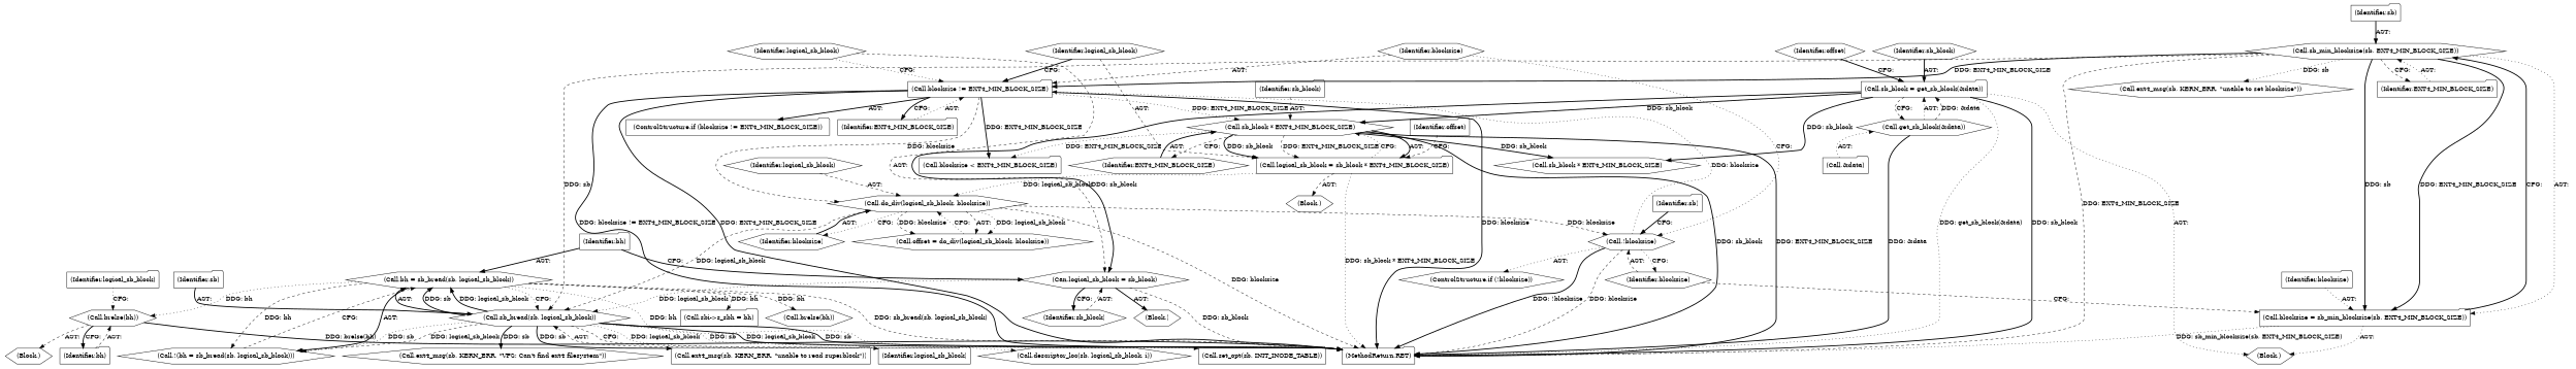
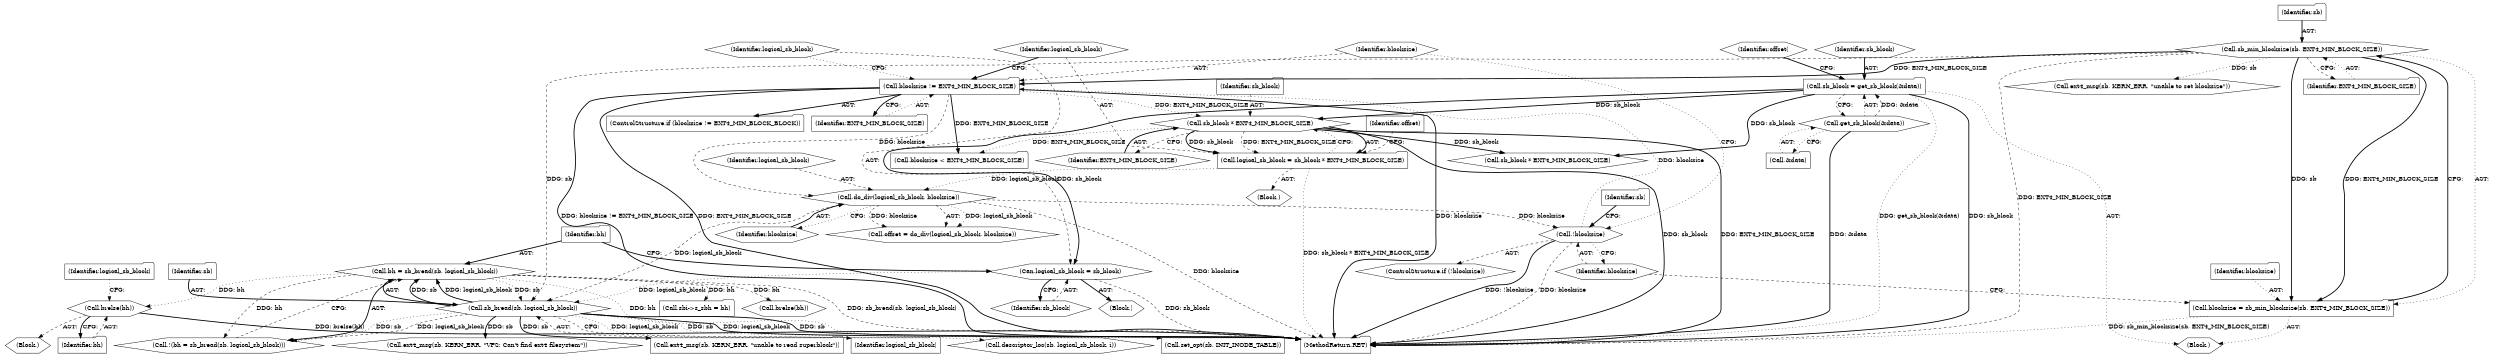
  digraph {
    node [shape=hexagon]
    edge [style=bold]
    n1 [label="(Call,brelse(bh))"]
    n2 [label="(Block,)"]
    n3 [label="(Identifier,bh)" shape=folder]
    n4 [label="(MethodReturn,RET)" shape=folder]
    n5 [label="(Call,bh = sb_bread(sb, logical_sb_block))"]
    n6 [label="(Call,sb_bread(sb, logical_sb_block))"]
    n7 [label="(Call,sbi->s_sbh = bh)" shape=folder]
    n8 [label="(Call,!(bh = sb_bread(sb, logical_sb_block)))"]
    n9 [label="(Call,brelse(bh))"]
    n10 [label="(Call,ext4_msg(sb, KERN_ERR, \"VFS: Can't find ext4 filesystem\"))"]
    n11 [label="(Call,ext4_msg(sb, KERN_ERR, \"unable to read superblock\"))" shape=folder]
    n12 [label="(Identifier,logical_sb_block)" shape=folder]
    n13 [label="(Call,descriptor_loc(sb, logical_sb_block, i))"]
    n14 [label="(Call,set_opt(sb, INIT_INODE_TABLE))" shape=folder]
    n15 [label="(Call,sb_min_blocksize(sb, EXT4_MIN_BLOCK_SIZE))"]
    n16 [label="(Call,blocksize != EXT4_MIN_BLOCK_SIZE)" shape=folder]
    n17 [label="(Call,blocksize = sb_min_blocksize(sb, EXT4_MIN_BLOCK_SIZE))" shape=folder]
    n18 [label="(Identifier,EXT4_MIN_BLOCK_SIZE)" shape=folder]
    n19 [label="(Call,ext4_msg(sb, KERN_ERR, \"unable to set blocksize\"))"]
    n20 [label="(Call,sb_block * EXT4_MIN_BLOCK_SIZE)"]
    n21 [label="(Call,do_div(logical_sb_block, blocksize))"]
    n22 [label="(Call,blocksize < EXT4_MIN_BLOCK_SIZE)" shape=folder]
-   n23 [label="(ControlStructure,if (blocksize != EXT4_MIN_BLOCK_SIZE))" shape=folder]
+   n23 [label="(ControlStructure,if (blocksize != EXT4_MIN_BLOCK_BLOCK))" shape=folder]
    n24 [label="(Identifier,EXT4_MIN_BLOCK_SIZE)" shape=folder]
    n25 [label="(Block,)"]
    n26 [label="(Can,logical_sb_block = sb_block)"]
    n27 [label="(Block,)"]
    n28 [label="(Identifier,sb_block)"]
    n29 [label="(Call,sb_block = get_sb_block(&data))" shape=folder]
    n30 [label="(Call,get_sb_block(&data))"]
    n31 [label="(Call,sb_block * EXT4_MIN_BLOCK_SIZE)"]
    n32 [label="(Call,&data)" shape=folder]
    n33 [label="(Call,logical_sb_block = sb_block * EXT4_MIN_BLOCK_SIZE)" shape=folder]
    n34 [label="(Identifier,EXT4_MIN_BLOCK_SIZE)"]
    n35 [label="(Call,offset = do_div(logical_sb_block, blocksize))"]
    n36 [label="(Identifier,blocksize)"]
    n37 [label="(Call,!blocksize)"]
    n38 [label="(Block,)"]
    n39 [label="(Identifier,blocksize)"]
    n40 [label="(ControlStructure,if (!blocksize))"]
    n41 [label="(Identifier,sb)" shape=folder]
    n42 [label="(Identifier,offset)" shape=folder]
    n43 [label="(Identifier,logical_sb_block)"]
    n44 [label="(Identifier,sb)" shape=folder]
    n45 [label="(Identifier,blocksize)" shape=folder]
    n46 [label="(Identifier,blocksize)"]
    n47 [label="(Identifier,logical_sb_block)" shape=folder]
    n48 [label="(Identifier,logical_sb_block)"]
    n49 [label="(Identifier,sb_block)" shape=folder]
    n50 [label="(Identifier,sb_block)"]
    n51 [label="(Identifier,sb)" shape=folder]
    n52 [label="(Identifier,logical_sb_block)"]
    n53 [label="(Identifier,bh)" shape=folder]
    n54 [label="(Identifier,offset)"]
    n1 -> n2 [label="AST: " style=dashed]
    n1 -> n3 [label="CFG: "]
    n1 -> n4 [label="DDG: brelse(bh)"]
    n3 -> n1 [label="AST: " style=dashed]
    n5 -> n1 [label="DDG: bh" style=dotted]
    n5 -> n4 [label="DDG: bh" style=dotted]
    n5 -> n4 [label="DDG: sb_bread(sb, logical_sb_block)" style=dashed]
-   n5 -> n6 [label="CFG: " style=dotted]
+   n5 -> n6 [label="DDG: sb" style=dotted]
    n5 -> n7 [label="DDG: bh" style=dashed]
    n5 -> n8 [label="AST: "]
    n5 -> n8 [label="DDG: bh" style=dashed]
    n5 -> n9 [label="DDG: bh" style=dashed]
    n6 -> n4 [label="DDG: logical_sb_block"]
    n6 -> n4 [label="DDG: sb"]
    n6 -> n5 [label="AST: "]
    n6 -> n5 [label="DDG: sb"]
    n6 -> n5 [label="DDG: logical_sb_block"]
    n6 -> n8 [label="DDG: sb" style=dotted]
    n6 -> n8 [label="DDG: logical_sb_block" style=dashed]
    n6 -> n10 [label="DDG: sb"]
    n6 -> n11 [label="DDG: sb"]
    n6 -> n12 [label="CFG: " style=dashed]
    n6 -> n13 [label="DDG: logical_sb_block" style=dotted]
    n6 -> n14 [label="DDG: sb" style=dotted]
    n8 -> n5 [label="CFG: " style=dashed]
    n12 -> n6 [label="AST: " style=dashed]
    n15 -> n4 [label="DDG: EXT4_MIN_BLOCK_SIZE" style=dashed]
    n15 -> n6 [label="DDG: sb" style=dashed]
    n15 -> n16 [label="DDG: EXT4_MIN_BLOCK_SIZE"]
    n15 -> n17 [label="AST: " style=dotted]
    n15 -> n17 [label="DDG: sb"]
    n15 -> n17 [label="DDG: EXT4_MIN_BLOCK_SIZE"]
    n15 -> n18 [label="CFG: " style=dashed]
    n15 -> n19 [label="DDG: sb" style=dotted]
    n16 -> n4 [label="DDG: blocksize"]
    n16 -> n4 [label="DDG: blocksize != EXT4_MIN_BLOCK_SIZE"]
    n16 -> n4 [label="DDG: EXT4_MIN_BLOCK_SIZE"]
    n16 -> n20 [label="DDG: EXT4_MIN_BLOCK_SIZE" style=dotted]
    n16 -> n21 [label="DDG: blocksize" style=dashed]
    n16 -> n22 [label="DDG: EXT4_MIN_BLOCK_SIZE"]
    n16 -> n23 [label="AST: "]
    n16 -> n24 [label="CFG: "]
    n17 -> n4 [label="DDG: sb_min_blocksize(sb, EXT4_MIN_BLOCK_SIZE)" style=dotted]
    n17 -> n15 [label="CFG: "]
    n17 -> n25 [label="AST: " style=dotted]
    n18 -> n15 [label="AST: " style=dotted]
    n20 -> n4 [label="DDG: sb_block"]
    n20 -> n4 [label="DDG: EXT4_MIN_BLOCK_SIZE"]
    n20 -> n22 [label="DDG: EXT4_MIN_BLOCK_SIZE" style=dotted]
    n20 -> n31 [label="DDG: sb_block"]
    n20 -> n33 [label="AST: "]
    n20 -> n33 [label="DDG: sb_block"]
    n20 -> n33 [label="DDG: EXT4_MIN_BLOCK_SIZE" style=dashed]
    n20 -> n34 [label="CFG: " style=dashed]
    n21 -> n4 [label="DDG: blocksize" style=dashed]
    n21 -> n6 [label="DDG: logical_sb_block" style=dashed]
    n21 -> n35 [label="AST: " style=dashed]
    n21 -> n35 [label="DDG: logical_sb_block" style=dotted]
    n21 -> n35 [label="DDG: blocksize" style=dashed]
    n21 -> n36 [label="CFG: " style=dotted]
    n21 -> n37 [label="DDG: blocksize" style=dashed]
    n24 -> n16 [label="AST: " style=dotted]
    n26 -> n4 [label="DDG: sb_block" style=dashed]
    n26 -> n6 [label="DDG: logical_sb_block" style=dotted]
    n26 -> n27 [label="AST: "]
    n26 -> n28 [label="CFG: "]
    n28 -> n26 [label="AST: " style=dashed]
    n29 -> n4 [label="DDG: get_sb_block(&data)" style=dotted]
    n29 -> n4 [label="DDG: sb_block"]
    n29 -> n20 [label="DDG: sb_block"]
    n29 -> n25 [label="AST: " style=dotted]
    n29 -> n26 [label="DDG: sb_block"]
    n29 -> n30 [label="CFG: " style=dashed]
    n29 -> n31 [label="DDG: sb_block"]
    n30 -> n4 [label="DDG: &data"]
    n30 -> n29 [label="AST: " style=dotted]
    n30 -> n29 [label="DDG: &data" style=dashed]
+   n30 -> n32 [label="CFG: " style=dotted]
    n32 -> n30 [label="AST: " style=dotted]
    n33 -> n4 [label="DDG: sb_block * EXT4_MIN_BLOCK_SIZE" style=dotted]
    n33 -> n20 [label="CFG: " style=dotted]
    n33 -> n21 [label="DDG: logical_sb_block" style=dotted]
    n33 -> n38 [label="AST: " style=dashed]
    n34 -> n20 [label="AST: "]
-   n35 -> n21 [label="CFG: " style=dotted]
    n36 -> n21 [label="AST: "]
    n37 -> n4 [label="DDG: !blocksize"]
    n37 -> n4 [label="DDG: blocksize" style=dashed]
    n37 -> n16 [label="DDG: blocksize" style=dotted]
    n37 -> n39 [label="CFG: " style=dotted]
-   n37 -> n40 [label="AST: " style=dotted]
+   n37 -> n40 [label="AST: " style=dashed]
    n39 -> n17 [label="CFG: " style=dashed]
    n39 -> n37 [label="AST: " style=dashed]
    n41 -> n15 [label="AST: "]
    n42 -> n33 [label="CFG: " style=dashed]
    n43 -> n16 [label="CFG: " style=dotted]
    n43 -> n26 [label="AST: " style=dashed]
    n44 -> n37 [label="CFG: "]
    n45 -> n17 [label="AST: " style=dotted]
    n46 -> n16 [label="AST: " style=dashed]
    n46 -> n37 [label="CFG: " style=dotted]
    n47 -> n1 [label="CFG: " style=dotted]
    n48 -> n21 [label="AST: " style=dashed]
    n49 -> n20 [label="AST: " style=dashed]
    n50 -> n29 [label="AST: "]
    n51 -> n6 [label="AST: "]
    n52 -> n16 [label="CFG: "]
    n52 -> n33 [label="AST: " style=dashed]
    n53 -> n5 [label="AST: "]
    n53 -> n26 [label="CFG: "]
    n54 -> n29 [label="CFG: "]
  }
